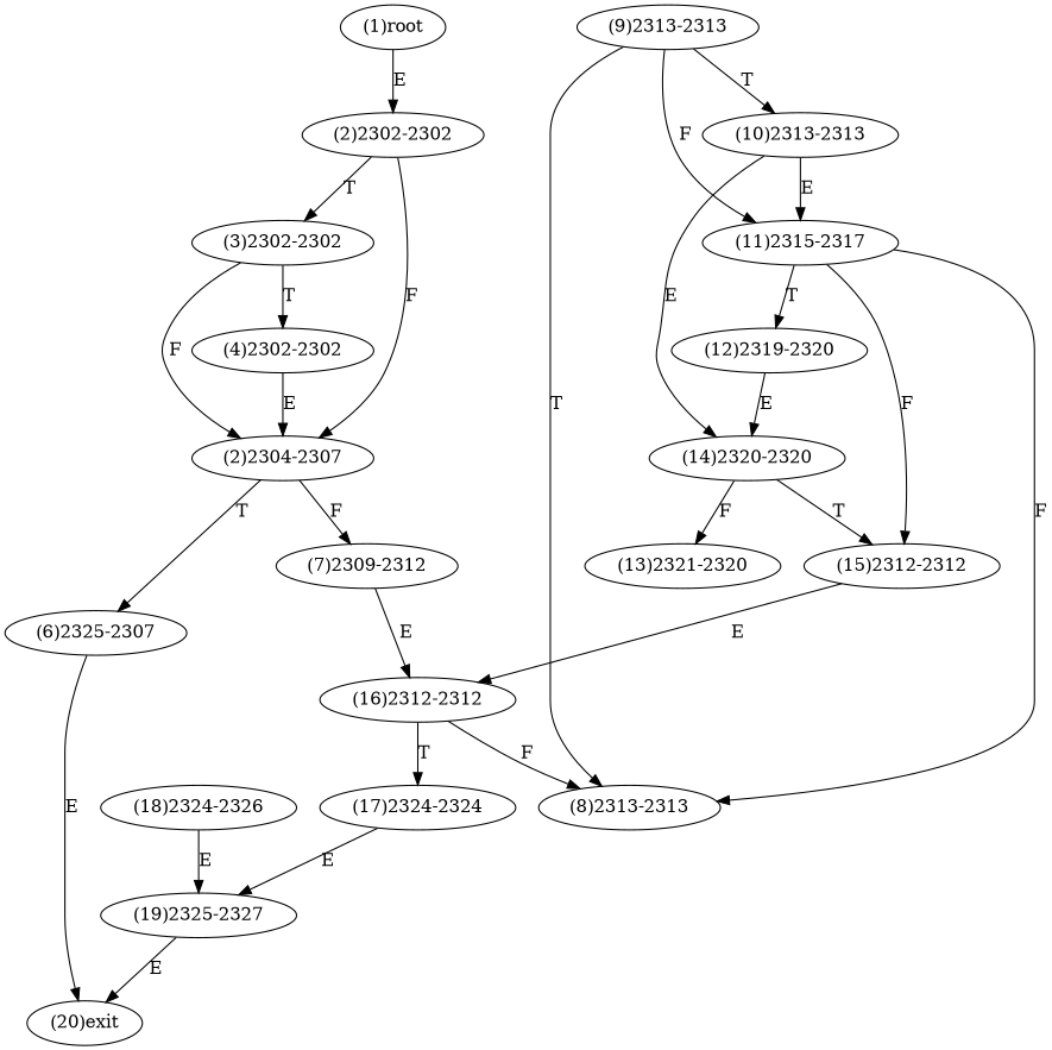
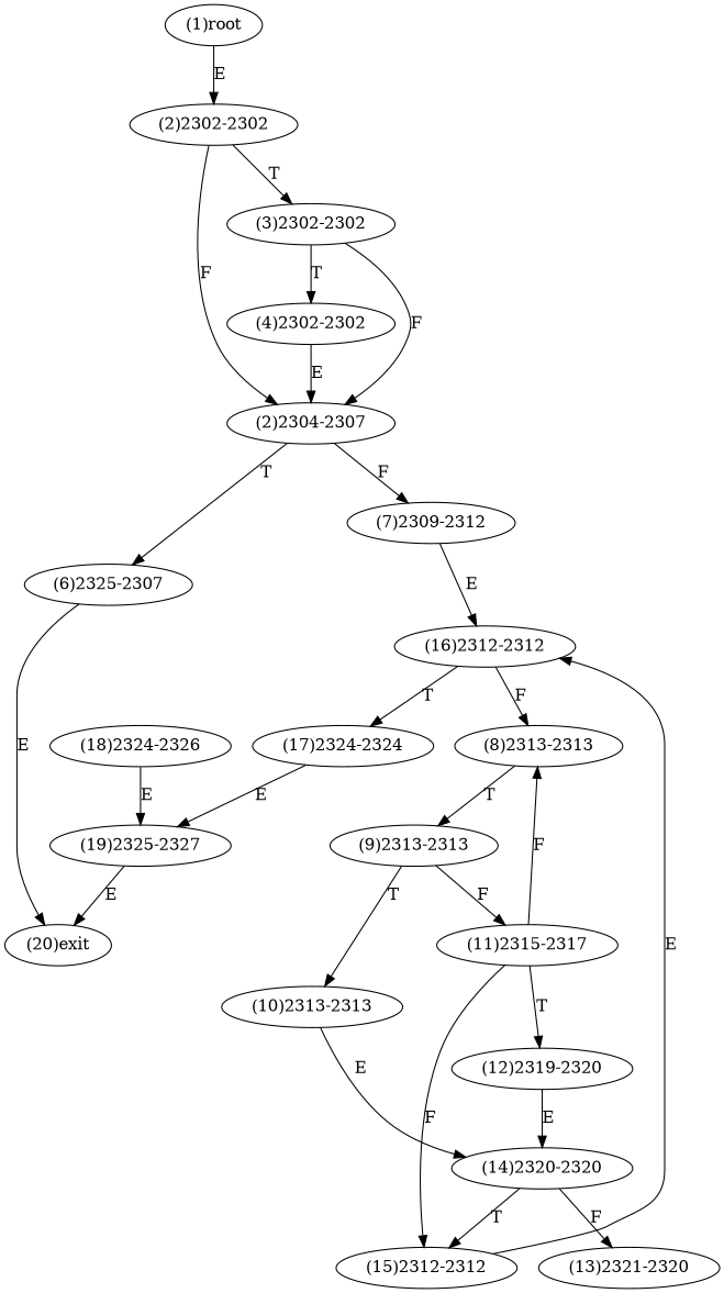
  digraph {
    n1 [label="(1)root"]
    n2 [label="(2)2302-2302"]
    n3 [label="(3)2302-2302"]
    n4 [label="(2)2304-2307"]
    n5 [label="(4)2302-2302"]
    n6 [label="(6)2325-2307"]
    n7 [label="(7)2309-2312"]
    n8 [label="(20)exit"]
    n9 [label="(16)2312-2312"]
    n10 [label="(8)2313-2313"]
    n11 [label="(17)2324-2324"]
    n12 [label="(9)2313-2313"]
    n13 [label="(11)2315-2317"]
    n14 [label="(10)2313-2313"]
    n15 [label="(12)2319-2320"]
    n16 [label="(15)2312-2312"]
    n17 [label="(14)2320-2320"]
    n18 [label="(13)2321-2320"]
    n19 [label="(19)2325-2327"]
    n20 [label="(18)2324-2326"]
    n1 -> n2 [label=E]
    n2 -> n3 [label=T]
    n2 -> n4 [label=F]
    n3 -> n4 [label=F]
    n3 -> n5 [label=T]
    n4 -> n6 [label=T]
    n4 -> n7 [label=F]
    n5 -> n4 [label=E]
    n6 -> n8 [label=E]
    n7 -> n9 [label=E]
    n9 -> n10 [label=F]
    n9 -> n11 [label=T]
-   n12 -> n10 [label=T]
+   n10 -> n12 [label=T]
    n11 -> n19 [label=E]
    n12 -> n13 [label=F]
    n12 -> n14 [label=T]
    n13 -> n10 [label=F]
    n13 -> n15 [label=T]
    n13 -> n16 [label=F]
-   n14 -> n13 [label=E]
    n14 -> n17 [label=E]
    n15 -> n17 [label=E]
    n16 -> n9 [label=E]
    n17 -> n16 [label=T]
    n17 -> n18 [label=F]
    n19 -> n8 [label=E]
    n20 -> n19 [label=E]
  }
